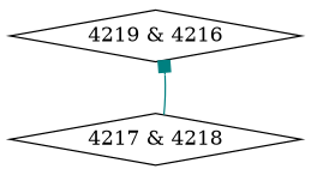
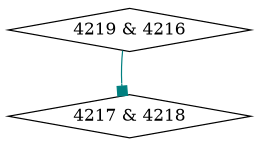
  digraph {
    node [shape=diamond]
    n1 [label="4219 & 4216"]
    n2 [label="4217 & 4218"]
-   n2 -> n1 [color=teal arrowhead=box]
+   n1 -> n2 [color=teal arrowhead=box]
  }
